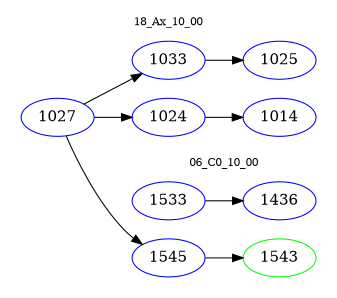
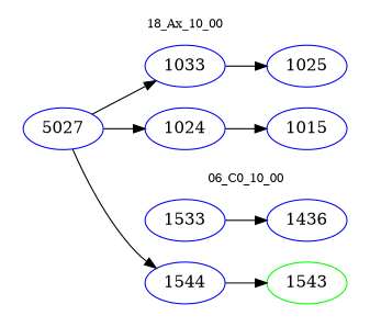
  digraph {
    fontname="DejaVu Serif"
    rankdir=LR
    node [color=blue fontname="DejaVu Serif"]
    edge [color=black fontname="DejaVu Serif"]
-   n1 [label=1027]
+   n1 [label=5027]
    n2 [label=1024]
    n3 [label=1033]
-   n4 [label=1014]
+   n4 [label=1015]
    n5 [label=1025]
    n6 [label=1533]
    n7 [label=1436]
-   n8 [label=1545]
+   n8 [label=1544]
    n9 [color=green label=1543]
    subgraph cluster_1 {
      color=white
      fontsize=10
      label="18_Ax_10_00"
      n1
      n2
      n3
      n4
      n5
    }
    subgraph cluster_2 {
      color=white
      fontsize=10
      label="06_C0_10_00"
      n6
      n7
      n8
      n9
    }
    n1 -> n2
    n1 -> n3
    n1 -> n8
    n2 -> n4
    n3 -> n5
    n6 -> n7
    n8 -> n9
  }
